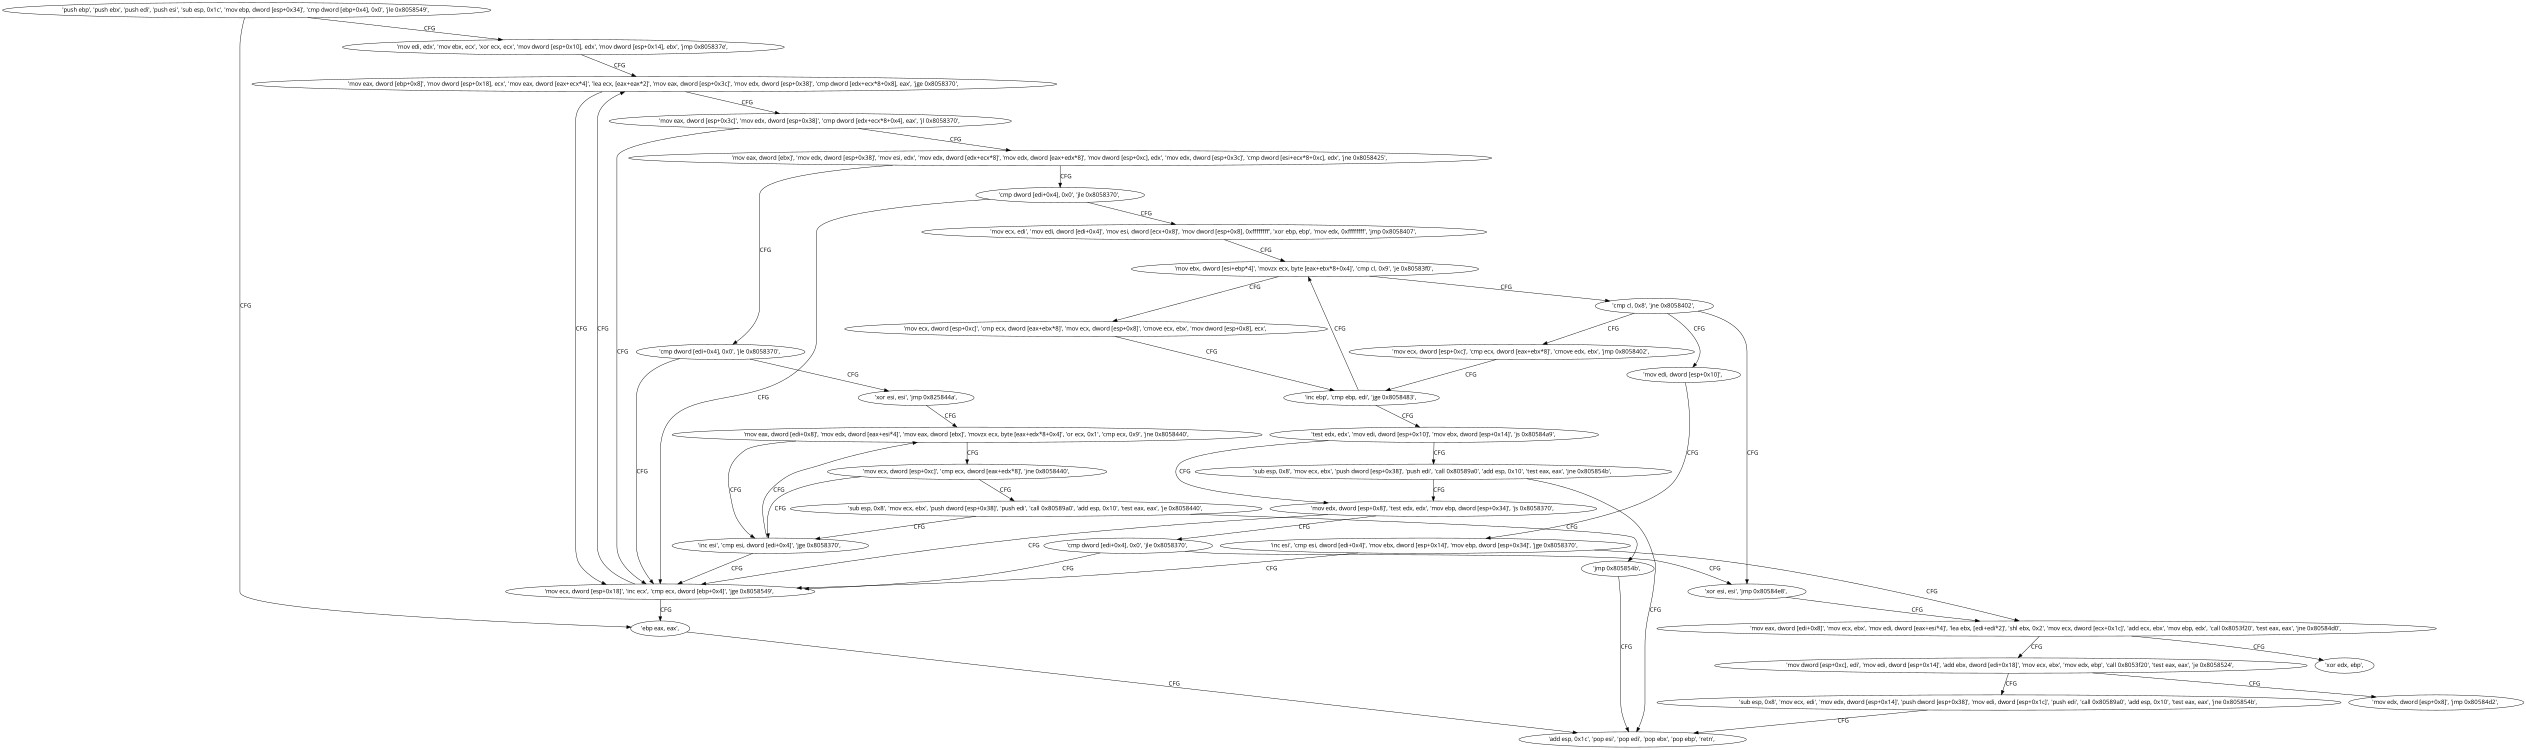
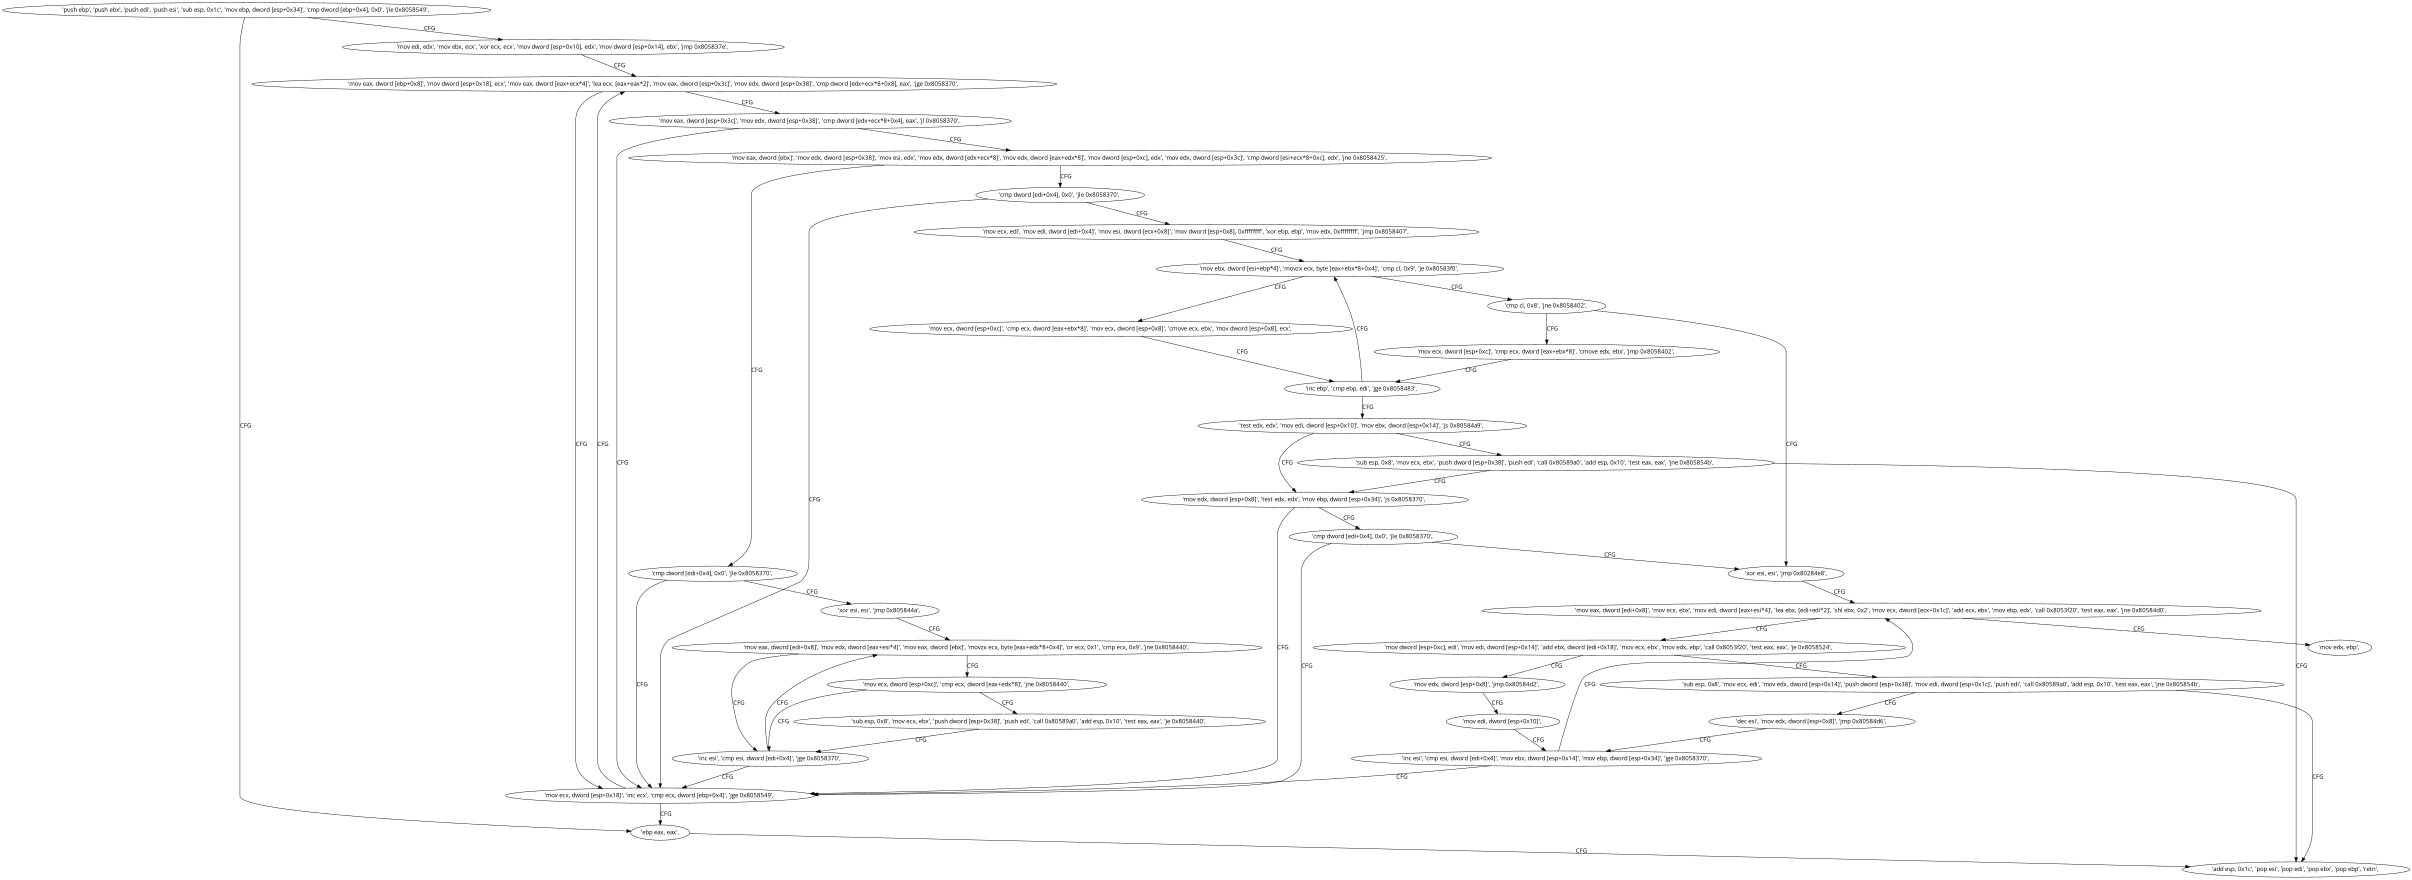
  digraph {
    fontname="Open Sans"
    node [fontname="Open Sans"]
    edge [fontname="Open Sans"]
    n1 [label="'push ebp', 'push ebx', 'push edi', 'push esi', 'sub esp, 0x1c', 'mov ebp, dword [esp+0x34]', 'cmp dword [ebp+0x4], 0x0', 'jle 0x8058549', "]
    n2 [label="'ebp eax, eax',"]
    n3 [label="'mov edi, edx', 'mov ebx, ecx', 'xor ecx, ecx', 'mov dword [esp+0x10], edx', 'mov dword [esp+0x14], ebx', 'jmp 0x805837e', "]
    n4 [label="'add esp, 0x1c', 'pop esi', 'pop edi', 'pop ebx', 'pop ebp', 'retn', "]
    n5 [label="'mov eax, dword [ebp+0x8]', 'mov dword [esp+0x18], ecx', 'mov eax, dword [eax+ecx*4]', 'lea ecx, [eax+eax*2]', 'mov eax, dword [esp+0x3c]', 'mov edx, dword [esp+0x38]', 'cmp dword [edx+ecx*8+0x8], eax', 'jge 0x8058370', "]
    n6 [label="'mov ecx, dword [esp+0x18]', 'inc ecx', 'cmp ecx, dword [ebp+0x4]', 'jge 0x8058549', "]
    n7 [label="'mov eax, dword [esp+0x3c]', 'mov edx, dword [esp+0x38]', 'cmp dword [edx+ecx*8+0x4], eax', 'jl 0x8058370', "]
    n8 [label="'mov eax, dword [ebx]', 'mov edx, dword [esp+0x38]', 'mov esi, edx', 'mov edx, dword [edx+ecx*8]', 'mov edx, dword [eax+edx*8]', 'mov dword [esp+0xc], edx', 'mov edx, dword [esp+0x3c]', 'cmp dword [esi+ecx*8+0xc], edx', 'jne 0x8058425', "]
    n9 [label="'cmp dword [edi+0x4], 0x0', 'jle 0x8058370', "]
    n10 [label="'cmp dword [edi+0x4], 0x0', 'jle 0x8058370', "]
-   n11 [label="'xor esi, esi', 'jmp 0x825844a',"]
+   n11 [label="'xor esi, esi', 'jmp 0x805844a', "]
    n12 [label="'mov ecx, edi', 'mov edi, dword [edi+0x4]', 'mov esi, dword [ecx+0x8]', 'mov dword [esp+0x8], 0xffffffff', 'xor ebp, ebp', 'mov edx, 0xffffffff', 'jmp 0x8058407', "]
    n13 [label="'mov eax, dword [edi+0x8]', 'mov edx, dword [eax+esi*4]', 'mov eax, dword [ebx]', 'movzx ecx, byte [eax+edx*8+0x4]', 'or ecx, 0x1', 'cmp ecx, 0x9', 'jne 0x8058440', "]
    n14 [label="'mov ebx, dword [esi+ebp*4]', 'movzx ecx, byte [eax+ebx*8+0x4]', 'cmp cl, 0x9', 'je 0x80583f0', "]
    n15 [label="'inc esi', 'cmp esi, dword [edi+0x4]', 'jge 0x8058370', "]
    n16 [label="'mov ecx, dword [esp+0xc]', 'cmp ecx, dword [eax+edx*8]', 'jne 0x8058440', "]
    n17 [label="'mov ecx, dword [esp+0xc]', 'cmp ecx, dword [eax+ebx*8]', 'mov ecx, dword [esp+0x8]', 'cmove ecx, ebx', 'mov dword [esp+0x8], ecx', "]
    n18 [label="'cmp cl, 0x8', 'jne 0x8058402', "]
    n19 [label="'sub esp, 0x8', 'mov ecx, ebx', 'push dword [esp+0x38]', 'push edi', 'call 0x80589a0', 'add esp, 0x10', 'test eax, eax', 'je 0x8058440', "]
    n20 [label="'inc ebp', 'cmp ebp, edi', 'jge 0x8058483', "]
    n21 [label="'mov ecx, dword [esp+0xc]', 'cmp ecx, dword [eax+ebx*8]', 'cmove edx, ebx', 'jmp 0x8058402', "]
-   n22 [label="'xor esi, esi', 'jmp 0x80584e8', "]
-   n23 [label="'jmp 0x805854b', "]
+   n22 [label="'xor esi, esi', 'jmp 0x80284e8',"]
    n24 [label="'test edx, edx', 'mov edi, dword [esp+0x10]', 'mov ebx, dword [esp+0x14]', 'js 0x80584a9', "]
    n25 [label="'mov edx, dword [esp+0x8]', 'test edx, edx', 'mov ebp, dword [esp+0x34]', 'js 0x8058370', "]
    n26 [label="'sub esp, 0x8', 'mov ecx, ebx', 'push dword [esp+0x38]', 'push edi', 'call 0x80589a0', 'add esp, 0x10', 'test eax, eax', 'jne 0x805854b', "]
    n27 [label="'cmp dword [edi+0x4], 0x0', 'jle 0x8058370', "]
    n28 [label="'mov eax, dword [edi+0x8]', 'mov ecx, ebx', 'mov edi, dword [eax+esi*4]', 'lea ebx, [edi+edi*2]', 'shl ebx, 0x2', 'mov ecx, dword [ecx+0x1c]', 'add ecx, ebx', 'mov ebp, edx', 'call 0x8053f20', 'test eax, eax', 'jne 0x80584d0', "]
-   n29 [label="'xor edx, ebp',"]
+   n29 [label="'mov edx, ebp', "]
    n30 [label="'mov dword [esp+0xc], edi', 'mov edi, dword [esp+0x14]', 'add ebx, dword [edi+0x18]', 'mov ecx, ebx', 'mov edx, ebp', 'call 0x8053f20', 'test eax, eax', 'je 0x8058524', "]
    n31 [label="'sub esp, 0x8', 'mov ecx, edi', 'mov edx, dword [esp+0x14]', 'push dword [esp+0x38]', 'mov edi, dword [esp+0x1c]', 'push edi', 'call 0x80589a0', 'add esp, 0x10', 'test eax, eax', 'jne 0x805854b', "]
    n32 [label="'mov edx, dword [esp+0x8]', 'jmp 0x80584d2', "]
    n33 [label="'mov edi, dword [esp+0x10]', "]
    n34 [label="'inc esi', 'cmp esi, dword [edi+0x4]', 'mov ebx, dword [esp+0x14]', 'mov ebp, dword [esp+0x34]', 'jge 0x8058370', "]
+   n35 [label="'dec esi', 'mov edx, dword [esp+0x8]', 'jmp 0x80584d6', "]
    n1 -> n2 [label=CFG]
    n1 -> n3 [label=CFG]
    n2 -> n4 [label=CFG]
    n3 -> n5 [label=CFG]
    n5 -> n6 [label=CFG]
    n5 -> n7 [label=CFG]
    n6 -> n2 [label=CFG]
    n6 -> n5 [label=CFG]
    n7 -> n6 [label=CFG]
    n7 -> n8 [label=CFG]
    n8 -> n9 [label=CFG]
    n8 -> n10 [label=CFG]
    n9 -> n6 [label=CFG]
    n9 -> n11 [label=CFG]
    n10 -> n6 [label=CFG]
    n10 -> n12 [label=CFG]
    n11 -> n13 [label=CFG]
    n12 -> n14 [label=CFG]
    n13 -> n15 [label=CFG]
    n13 -> n16 [label=CFG]
    n14 -> n17 [label=CFG]
    n14 -> n18 [label=CFG]
    n15 -> n6 [label=CFG]
    n15 -> n13 [label=CFG]
    n16 -> n15 [label=CFG]
    n16 -> n19 [label=CFG]
    n17 -> n20 [label=CFG]
    n18 -> n21 [label=CFG]
    n18 -> n22 [label=CFG]
    n19 -> n15 [label=CFG]
-   n19 -> n23 [label=CFG]
    n20 -> n14 [label=CFG]
    n20 -> n24 [label=CFG]
    n21 -> n20 [label=CFG]
    n22 -> n28 [label=CFG]
-   n23 -> n4 [label=CFG]
    n24 -> n25 [label=CFG]
    n24 -> n26 [label=CFG]
    n25 -> n6 [label=CFG]
    n25 -> n27 [label=CFG]
    n26 -> n4 [label=CFG]
    n26 -> n25 [label=CFG]
    n27 -> n6 [label=CFG]
    n27 -> n22 [label=CFG]
    n28 -> n29 [label=CFG]
    n28 -> n30 [label=CFG]
    n30 -> n31 [label=CFG]
    n30 -> n32 [label=CFG]
    n31 -> n4 [label=CFG]
-   n18 -> n33 [label=CFG]
+   n31 -> n35 [label=CFG]
+   n32 -> n33 [label=CFG]
    n33 -> n34 [label=CFG]
    n34 -> n6 [label=CFG]
    n34 -> n28 [label=CFG]
+   n35 -> n34 [label=CFG]
  }
